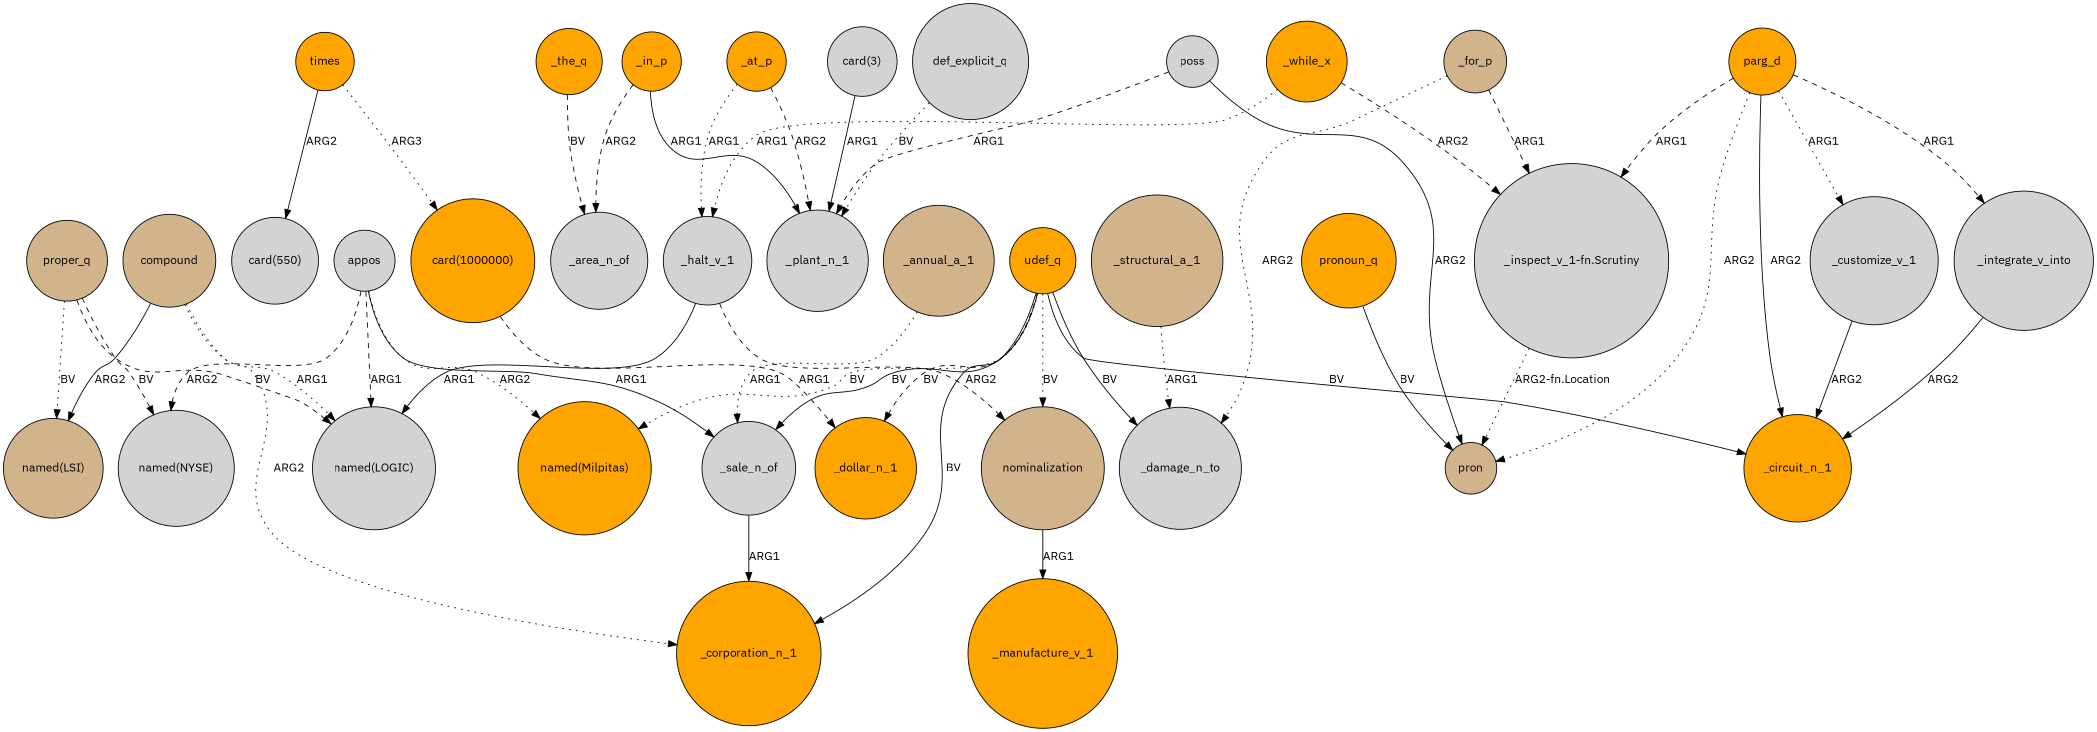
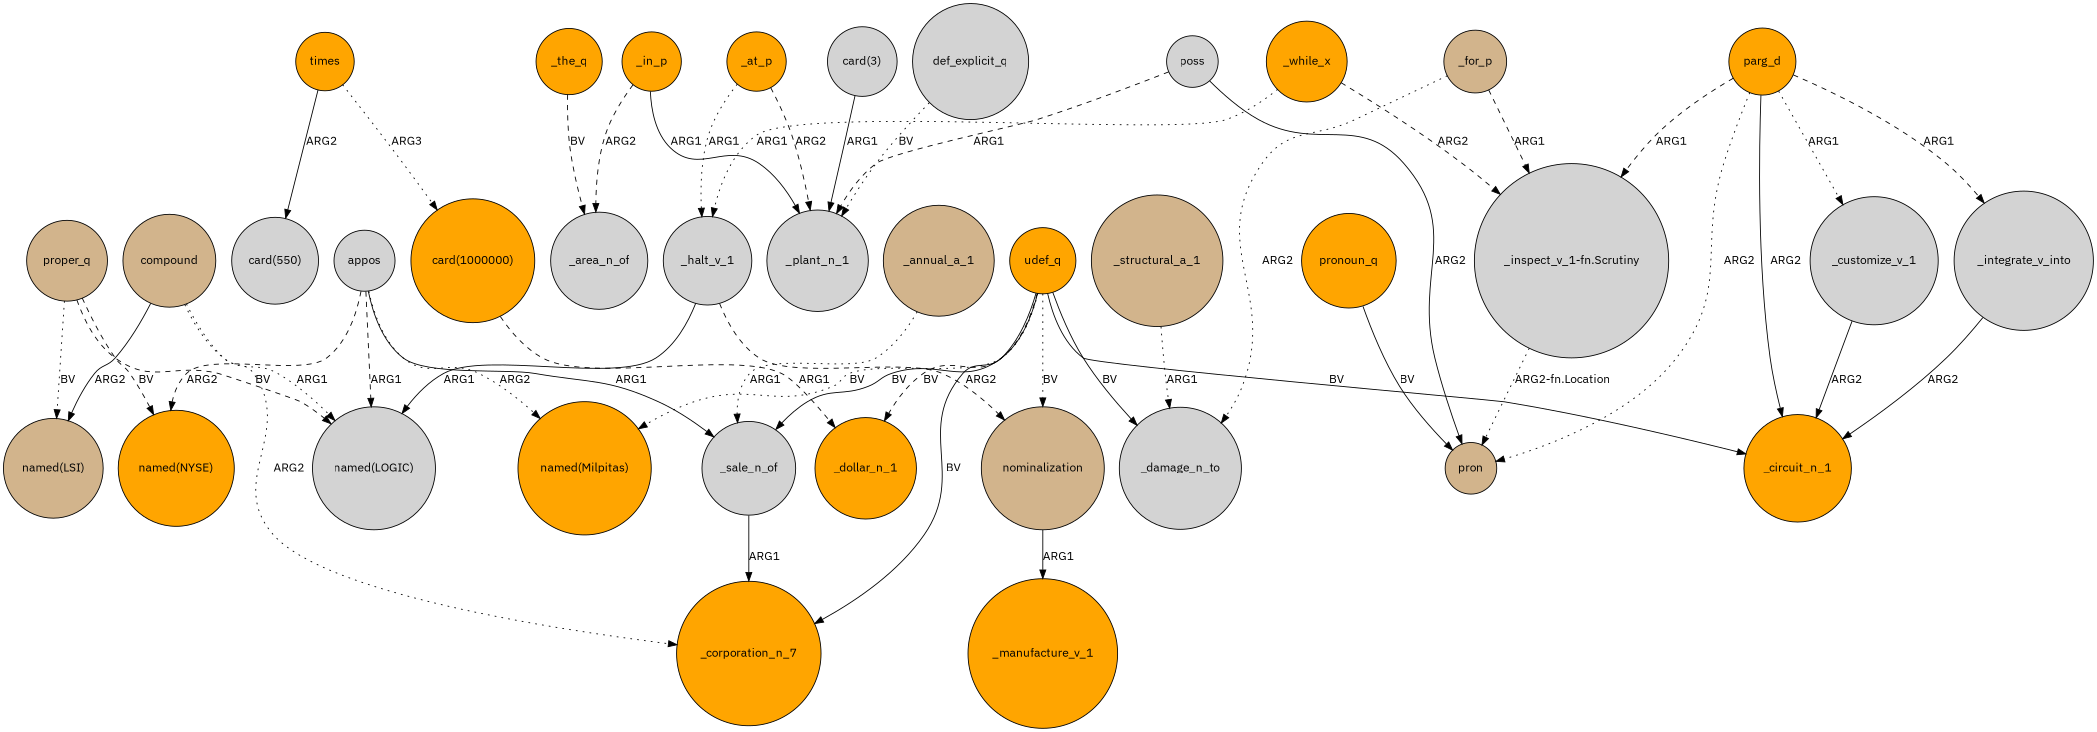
  digraph {
    fontname="IBM Plex Sans"
    node [fillcolor=lightgrey fontname="IBM Plex Sans" shape=circle style=filled]
    edge [fontname="IBM Plex Sans" style=solid]
    _halt_v_1
    _at_p [fillcolor=orange]
    _plant_n_1
    nominalization [fillcolor=tan]
    "named(LOGIC)"
    _manufacture_v_1 [fillcolor=orange]
    poss
    pron [fillcolor=tan]
    "card(1000000)" [fillcolor=orange]
    _dollar_n_1 [fillcolor=orange]
    compound [fillcolor=tan]
    "named(LSI)" [fillcolor=tan]
-   _corporation_n_1 [fillcolor=orange]
+   _corporation_n_1 [fillcolor=orange label=_corporation_n_7]
    def_explicit_q
    _for_p [fillcolor=tan]
    _damage_n_to
    "_inspect_v_1-fn.Scrutiny"
    appos
-   "named(NYSE)"
+   "named(NYSE)" [fillcolor=orange]
    _sale_n_of
    "named(Milpitas)" [fillcolor=orange]
    parg_d [fillcolor=orange]
    _circuit_n_1 [fillcolor=orange]
    _customize_v_1
    _integrate_v_into
    udef_q [fillcolor=orange]
    _while_x [fillcolor=orange]
    times [fillcolor=orange]
    "card(550)"
    proper_q [fillcolor=tan]
    "card(3)"
    _annual_a_1 [fillcolor=tan]
    pronoun_q [fillcolor=orange]
    _in_p [fillcolor=orange]
    _area_n_of
    _the_q [fillcolor=orange]
    _structural_a_1 [fillcolor=tan]
    _halt_v_1 -> nominalization [label=ARG2 style=dashed]
    _halt_v_1 -> "named(LOGIC)" [label=ARG1]
    _at_p -> _halt_v_1 [label=ARG1 style=dotted]
    _at_p -> _plant_n_1 [label=ARG2 style=dashed]
    nominalization -> _manufacture_v_1 [label=ARG1]
    poss -> _plant_n_1 [label=ARG1 style=dashed]
    poss -> pron [label=ARG2]
    "card(1000000)" -> _dollar_n_1 [label=ARG1 style=dashed]
    compound -> "named(LOGIC)" [label=ARG1 style=dotted]
    compound -> "named(LSI)" [label=ARG2]
    compound -> _corporation_n_1 [label=ARG2 style=dotted]
    def_explicit_q -> _plant_n_1 [label=BV style=dotted]
    _for_p -> _damage_n_to [label=ARG2 style=dotted]
    _for_p -> "_inspect_v_1-fn.Scrutiny" [label=ARG1 style=dashed]
    "_inspect_v_1-fn.Scrutiny" -> pron [label="ARG2-fn.Location" style=dotted]
    appos -> "named(LOGIC)" [label=ARG1 style=dashed]
    appos -> "named(NYSE)" [label=ARG2 style=dashed]
    appos -> _sale_n_of [label=ARG1]
    appos -> "named(Milpitas)" [label=ARG2 style=dotted]
    _sale_n_of -> _corporation_n_1 [label=ARG1]
    parg_d -> pron [label=ARG2 style=dotted]
    parg_d -> "_inspect_v_1-fn.Scrutiny" [label=ARG1 style=dashed]
    parg_d -> _circuit_n_1 [label=ARG2]
    parg_d -> _customize_v_1 [label=ARG1 style=dotted]
    parg_d -> _integrate_v_into [label=ARG1 style=dashed]
    _customize_v_1 -> _circuit_n_1 [label=ARG2]
    _integrate_v_into -> _circuit_n_1 [label=ARG2]
    udef_q -> nominalization [label=BV style=dotted]
    udef_q -> _dollar_n_1 [label=BV style=dashed]
    udef_q -> _corporation_n_1 [label=BV]
    udef_q -> _damage_n_to [label=BV]
    udef_q -> _sale_n_of [label=BV]
    udef_q -> "named(Milpitas)" [label=BV style=dotted]
    udef_q -> _circuit_n_1 [label=BV]
    _while_x -> _halt_v_1 [label=ARG1 style=dotted]
    _while_x -> "_inspect_v_1-fn.Scrutiny" [label=ARG2 style=dashed]
    times -> "card(1000000)" [label=ARG3 style=dotted]
    times -> "card(550)" [label=ARG2]
    proper_q -> "named(LOGIC)" [label=BV style=dashed]
    proper_q -> "named(LSI)" [label=BV style=dotted]
    proper_q -> "named(NYSE)" [label=BV style=dashed]
    "card(3)" -> _plant_n_1 [label=ARG1]
    _annual_a_1 -> _sale_n_of [label=ARG1 style=dotted]
    pronoun_q -> pron [label=BV]
    _in_p -> _plant_n_1 [label=ARG1]
    _in_p -> _area_n_of [label=ARG2 style=dashed]
    _the_q -> _area_n_of [label=BV style=dashed]
    _structural_a_1 -> _damage_n_to [label=ARG1 style=dotted]
  }
